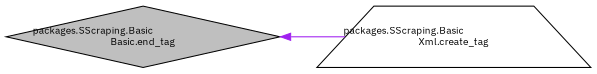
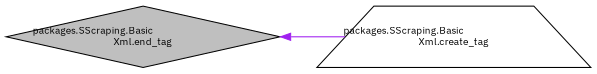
  digraph {
    rankdir=LR
    fontname="IBM Plex Sans"
    node [color=black fontname="IBM Plex Sans" fontsize=10 style=filled]
-   n1 [fillcolor=grey75 fontcolor=black height=0.2 label="packages.SScraping.Basic\lBasic.end_tag" shape=diamond width=0.4]
+   n1 [fillcolor=grey75 fontcolor=black height=0.2 label="packages.SScraping.Basic\lXml.end_tag" shape=diamond width=0.4]
    n2 [fillcolor=white height=0.2 label="packages.SScraping.Basic\lXml.create_tag" shape=trapezium width=0.4]
    n1 -> n2 [color=purple dir=back fontname="IBM Plex Sans" fontsize=10 labelfontname=Helvetica labelfontsize=10 style=solid]
  }
